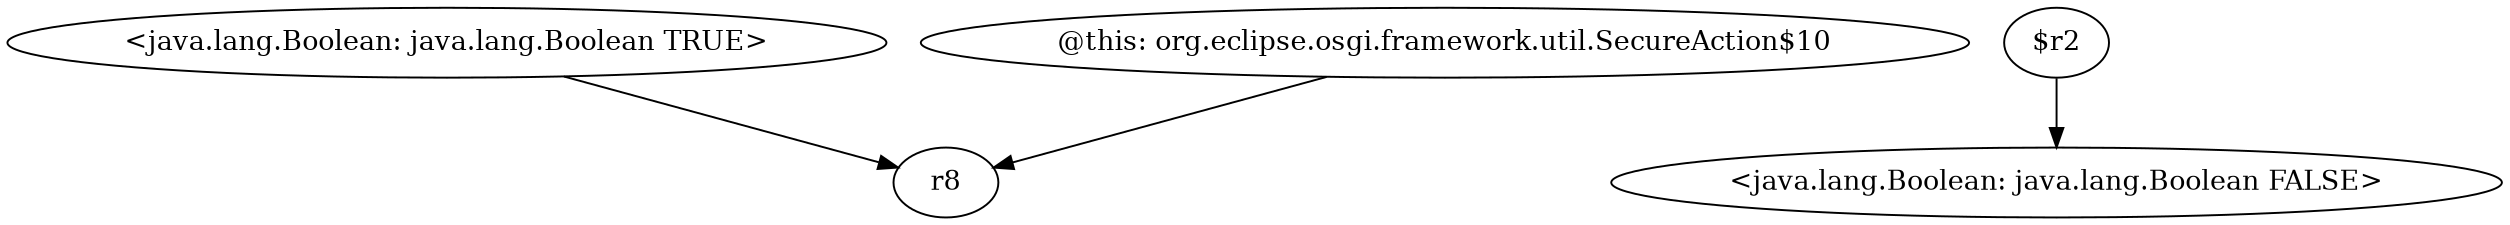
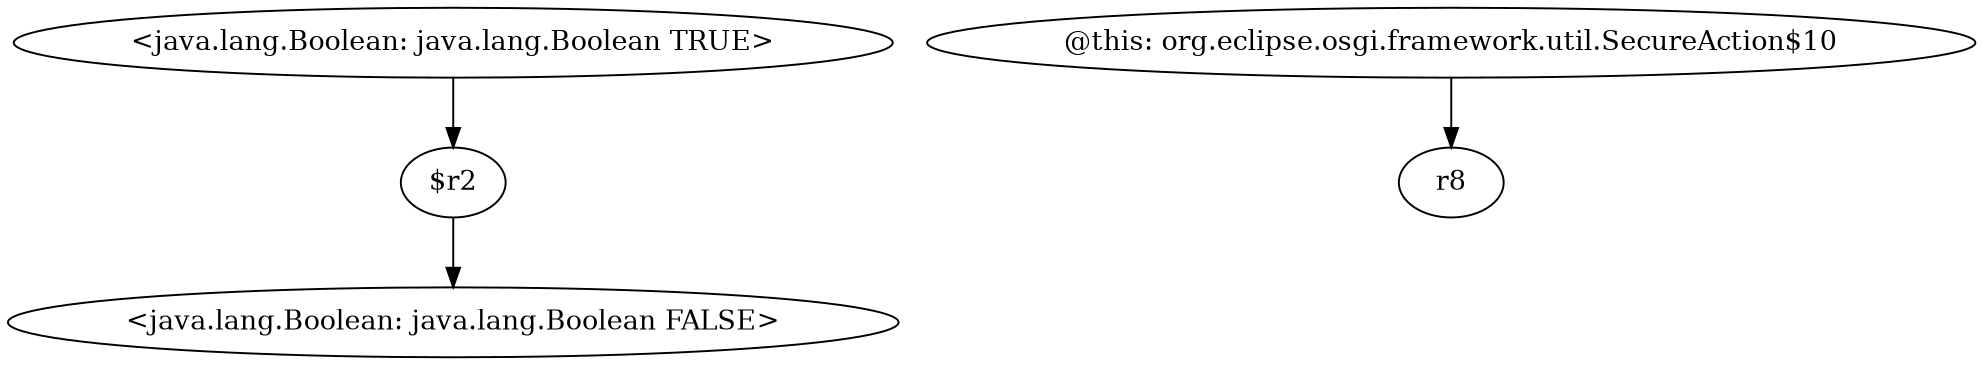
  digraph {
    n1 [label="<java.lang.Boolean: java.lang.Boolean TRUE>"]
    n2 [label="$r2"]
    n3 [label="<java.lang.Boolean: java.lang.Boolean FALSE>"]
    n4 [label="@this: org.eclipse.osgi.framework.util.SecureAction$10"]
    n5 [label=r8]
-   n1 -> n5
+   n1 -> n2
    n2 -> n3
    n4 -> n5
  }
